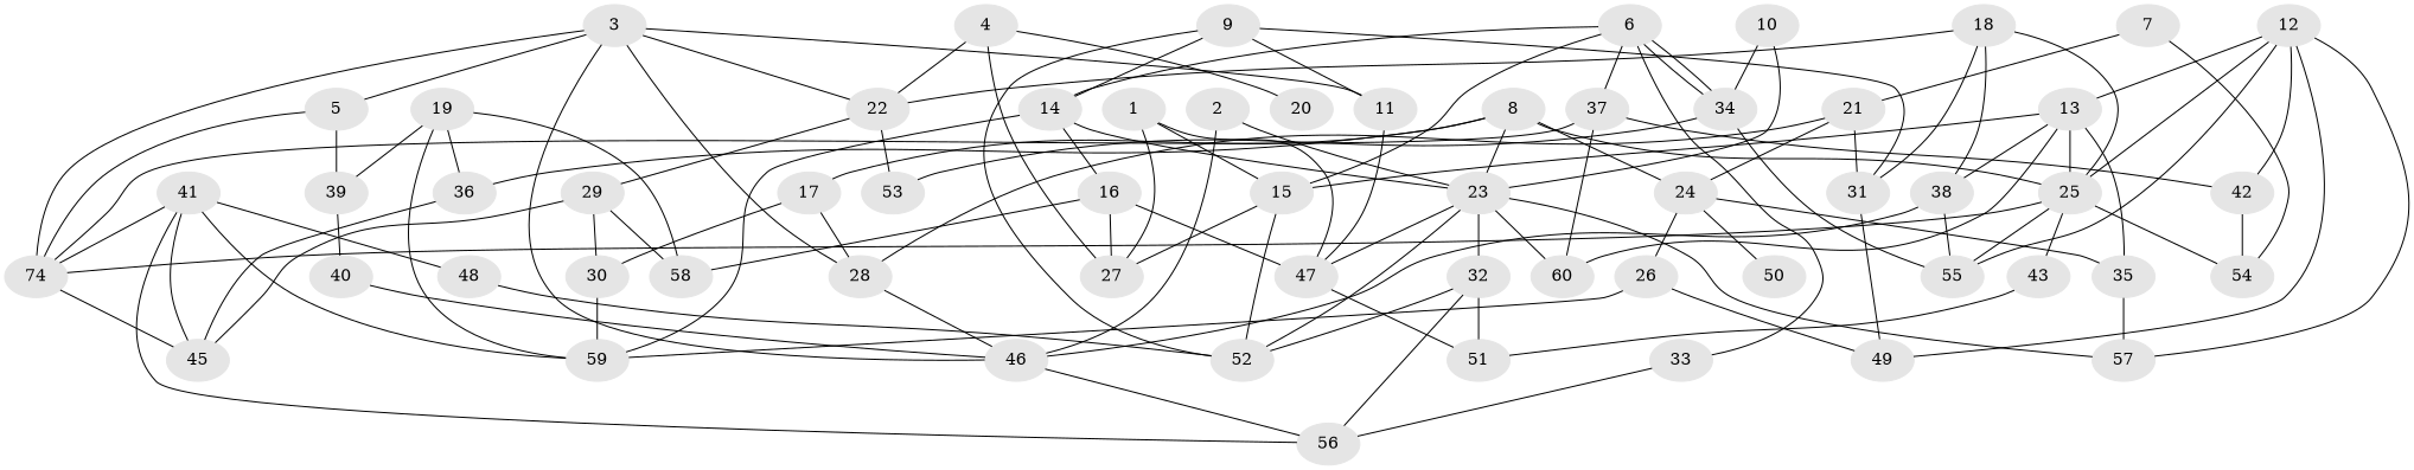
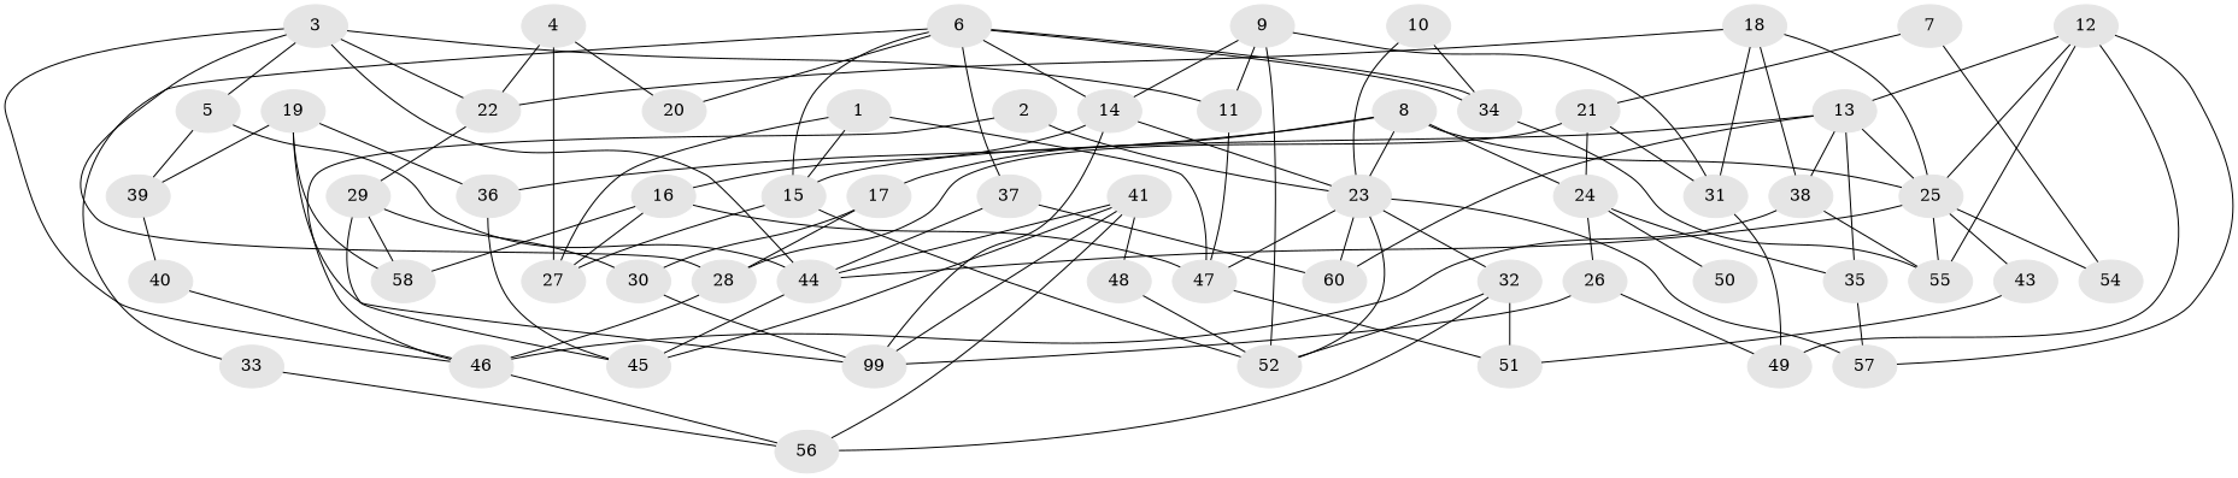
  graph {
    node [color=gray90 style=filled]
    1
    15
    27
    47
    52
    51
    2
    23
    46
    57
    60
    32
    56
    3
    5
    11
    22
    28
-   44 [label=74]
+   44
    39
    29
-   53
    45
    4
    20
    40
    6
    14
    33
    34
    37
    16
-   59
+   59 [label=99]
    55
-   42
    7
    21
    54
    24
    31
    8
    17
    25
    36
    30
    50
    35
    26
    43
    9
    49
    10
    12
    13
    38
    58
    18
    19
    41
    48
    1 -- 15
    1 -- 27
    1 -- 47
    15 -- 27
    15 -- 52
    47 -- 51
    2 -- 23
    2 -- 46
    23 -- 47
    23 -- 52
    23 -- 57
    23 -- 60
    23 -- 32
    46 -- 56
    32 -- 52
    32 -- 51
    32 -- 56
    3 -- 46
    3 -- 5
    3 -- 11
    3 -- 22
    3 -- 28
    3 -- 44
    5 -- 44
    5 -- 39
    11 -- 47
    22 -- 29
-   22 -- 53
    28 -- 46
    44 -- 45
    39 -- 40
    29 -- 45
    29 -- 30
    29 -- 58
    4 -- 27
    4 -- 22
    4 -- 20
    40 -- 46
    6 -- 15
+   6 -- 20
    6 -- 14
    6 -- 33
    6 -- 34
    6 -- 34
    6 -- 37
    14 -- 23
    14 -- 16
    14 -- 59
    33 -- 56
-   34 -- 53
    34 -- 55
    37 -- 60
    37 -- 44
-   37 -- 42
    16 -- 27
    16 -- 47
    16 -- 58
-   42 -- 54
    7 -- 21
    7 -- 54
    21 -- 28
    21 -- 24
    21 -- 31
    24 -- 50
    24 -- 35
    24 -- 26
    31 -- 49
    8 -- 23
    8 -- 24
    8 -- 17
    8 -- 25
    8 -- 36
    17 -- 28
    17 -- 30
    25 -- 44
    25 -- 55
    25 -- 54
    25 -- 43
    36 -- 45
    30 -- 59
    35 -- 57
    26 -- 59
    26 -- 49
    43 -- 51
    9 -- 52
    9 -- 11
    9 -- 14
    9 -- 31
    10 -- 23
    10 -- 34
    12 -- 57
    12 -- 55
-   12 -- 42
    12 -- 25
    12 -- 49
    12 -- 13
    13 -- 15
    13 -- 60
    13 -- 25
    13 -- 35
    13 -- 38
    38 -- 46
    38 -- 55
    18 -- 22
    18 -- 31
    18 -- 25
    18 -- 38
    19 -- 39
    19 -- 59
    19 -- 36
    19 -- 58
    41 -- 56
    41 -- 44
    41 -- 45
    41 -- 59
    41 -- 48
    48 -- 52
  }
